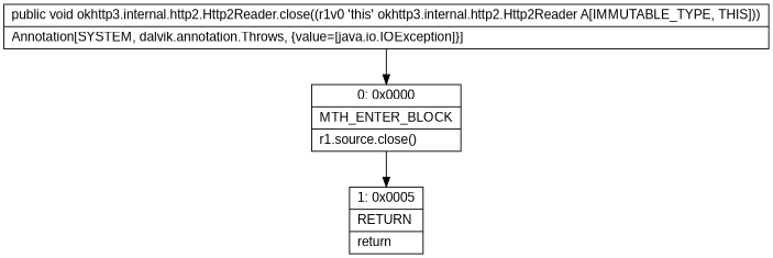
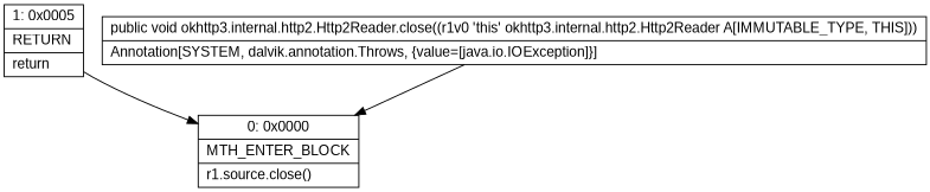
  digraph {
    fontname="Liberation Sans"
    node [shape=record fontname="Liberation Sans"]
    edge [fontname="Liberation Sans"]
    n1 [label="{0\:\ 0x0000|MTH_ENTER_BLOCK\l|r1.source.close()\l}"]
    n2 [label="{1\:\ 0x0005|RETURN\l|return\l}"]
    n3 [label="{public void okhttp3.internal.http2.Http2Reader.close((r1v0 'this' okhttp3.internal.http2.Http2Reader A[IMMUTABLE_TYPE, THIS]))  | Annotation[SYSTEM, dalvik.annotation.Throws, \{value=[java.io.IOException]\}]\l}"]
-   n1 -> n2
+   n2 -> n1
    n3 -> n1
  }
